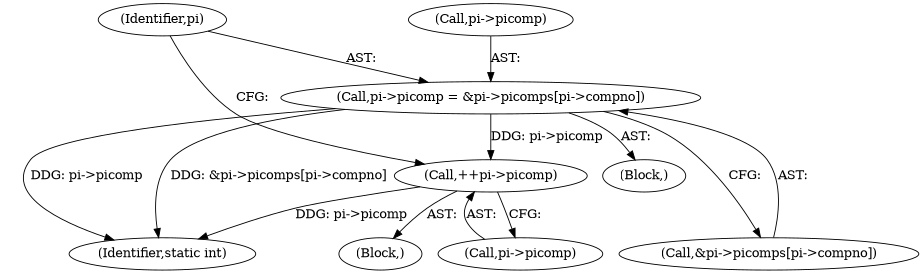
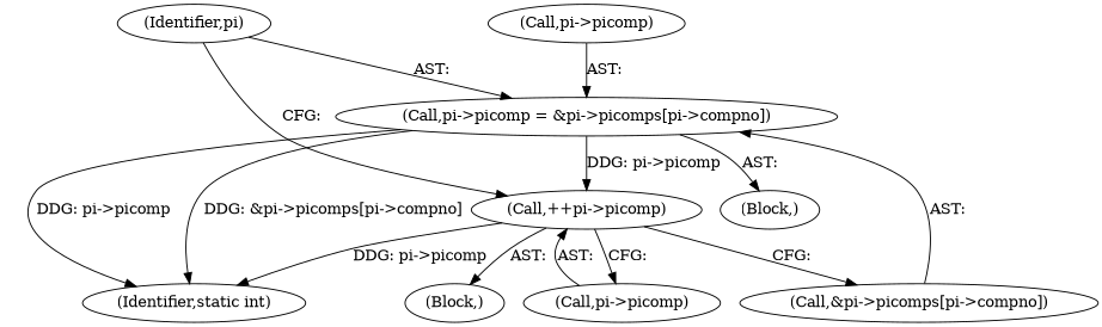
  digraph {
    n1 [label="(Call,pi->picomp = &pi->picomps[pi->compno])"]
    n2 [label="(Call,++pi->picomp)"]
    n3 [label="(Call,&pi->picomps[pi->compno])"]
    n4 [label="(Identifier,static int)"]
    n5 [label="(Block,)"]
    n6 [label="(Call,pi->picomp)"]
    n7 [label="(Block,)"]
    n8 [label="(Call,pi->picomp)"]
    n9 [label="(Identifier,pi)"]
    n1 -> n2 [label="DDG: pi->picomp"]
-   n1 -> n3 [label="CFG: "]
+   n2 -> n3 [label="CFG: "]
    n1 -> n4 [label="DDG: pi->picomp"]
    n1 -> n4 [label="DDG: &pi->picomps[pi->compno]"]
    n1 -> n5 [label="AST: "]
    n2 -> n4 [label="DDG: pi->picomp"]
    n2 -> n6 [label="CFG: "]
    n2 -> n7 [label="AST: "]
    n3 -> n1 [label="AST: "]
    n6 -> n2 [label="AST: "]
    n8 -> n1 [label="AST: "]
    n9 -> n1 [label="AST: "]
    n9 -> n2 [label="CFG: "]
  }
